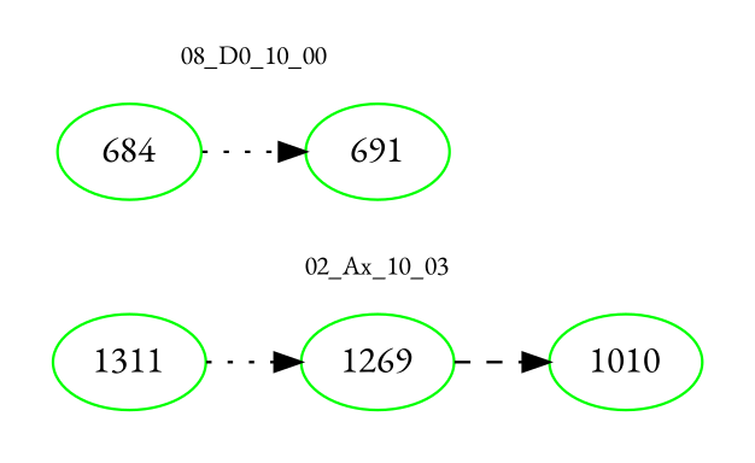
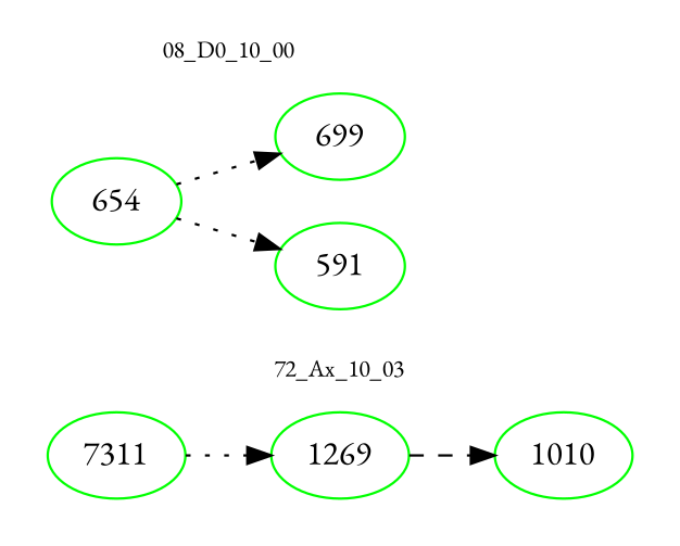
  digraph {
    fontname="EB Garamond"
    rankdir=LR
    node [color=green fontname="EB Garamond"]
    edge [color=black fontname="EB Garamond" style=dotted]
-   n1 [label=1311]
+   n1 [label=7311]
    n2 [label=1269]
    n3 [label=1010]
-   n4 [label=691]
-   n5 [label=684]
+   n4 [label=591]
+   n5 [label=654]
+   n6 [label=699]
    subgraph cluster_1 {
      color=white
      fontsize=10
-     label="02_Ax_10_03"
+     label="72_Ax_10_03"
      n1
      n2
      n3
    }
    subgraph cluster_2 {
      color=white
      fontsize=10
      label="08_D0_10_00"
      n4
      n5
+     n6
    }
    n1 -> n2
    n2 -> n3 [style=dashed]
    n5 -> n4
+   n5 -> n6
  }
